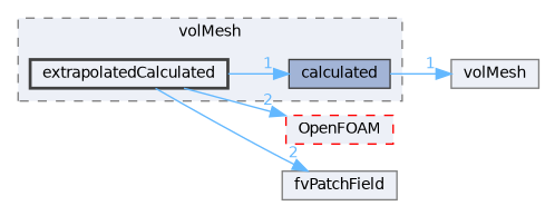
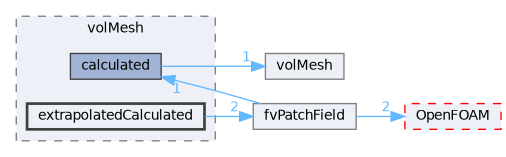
  digraph {
    compound=true
    rankdir=LR
    node [color=grey25 fillcolor="#edf0f7" fontname=Helvetica fontsize=10 shape=box style=filled]
    edge [color=steelblue1 fontcolor=steelblue1 fontname=Helvetica fontsize=10 headlabel=1 labeldistance=1.5 labelfontname=Helvetica labelfontsize=10]
    n1 [fillcolor="#a2b4d6" height=0.2 label=calculated width=0.4]
    n2 [height=0.2 label=extrapolatedCalculated style="filled,bold" width=0.4]
    n3 [color=grey50 height=0.2 label=volMesh width=0.4]
    n4 [color=red height=0.2 label=OpenFOAM style="filled,dashed" width=0.4]
    n5 [color=grey50 height=0.2 label=fvPatchField width=0.4]
    subgraph cluster_1 {
      bgcolor="#edf0f7"
      fontname=Helvetica
      fontsize=10
      label=volMesh
      pencolor=grey50
      style="filled,dashed"
      n1
      n2
    }
    n1 -> n3
-   n2 -> n1
-   n2 -> n4 [headlabel=2]
+   n5 -> n1
+   n5 -> n4 [headlabel=2]
    n2 -> n5 [headlabel=2]
  }
